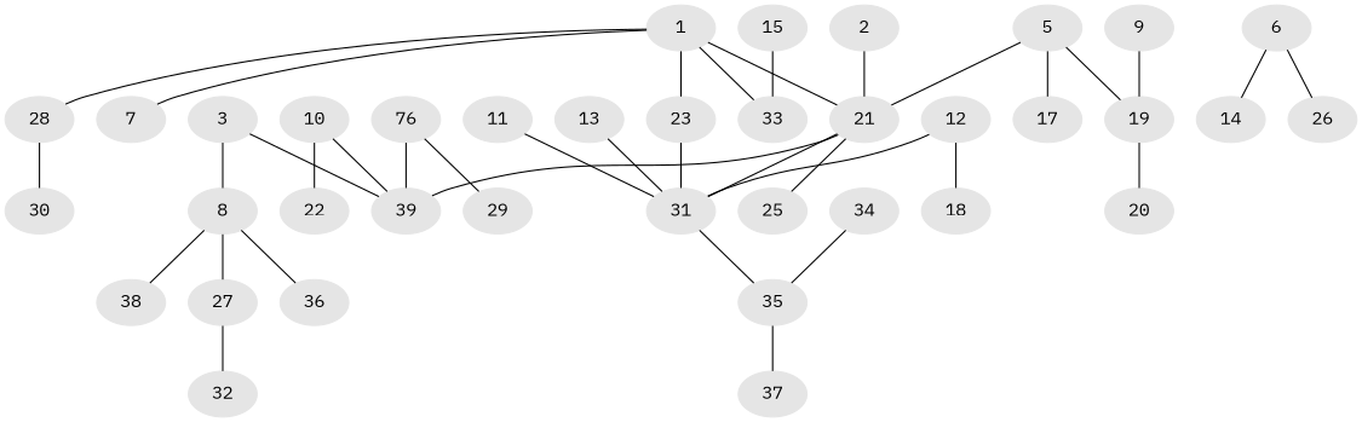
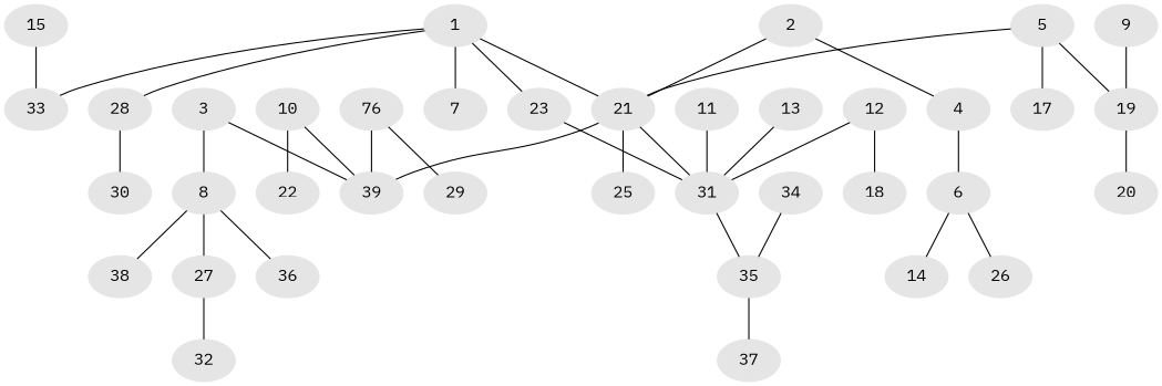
  graph {
    fontname="IBM Plex Mono"
    node [color=gray90 fontname="IBM Plex Mono" style=filled]
    edge [fontname="IBM Plex Mono" weight=1.0]
    1
    7
    21
    23
    28
    33
    39
    31
    25
    30
    2
+   4
    6
    3
    8
    27
    36
    38
    14
    26
    5
    17
    19
    20
    32
    9
    10
    22
    11
    35
    12
    18
    13
    15
    n35 [label=76]
    29
    37
    34
    1 -- 7
    1 -- 21
    1 -- 23
    1 -- 28
    1 -- 33
    21 -- 39
    21 -- 31
    21 -- 25
    23 -- 31
    28 -- 30
    31 -- 35
    2 -- 21
+   2 -- 4
+   4 -- 6
    6 -- 14
    6 -- 26
    3 -- 39
    3 -- 8
    8 -- 27
    8 -- 36
    8 -- 38
    27 -- 32
    5 -- 21
    5 -- 17
    5 -- 19
    19 -- 20
    9 -- 19
    10 -- 39
    10 -- 22
    11 -- 31
    35 -- 37
    12 -- 31
    12 -- 18
    13 -- 31
    15 -- 33
    n35 -- 39
    n35 -- 29
    34 -- 35
  }
